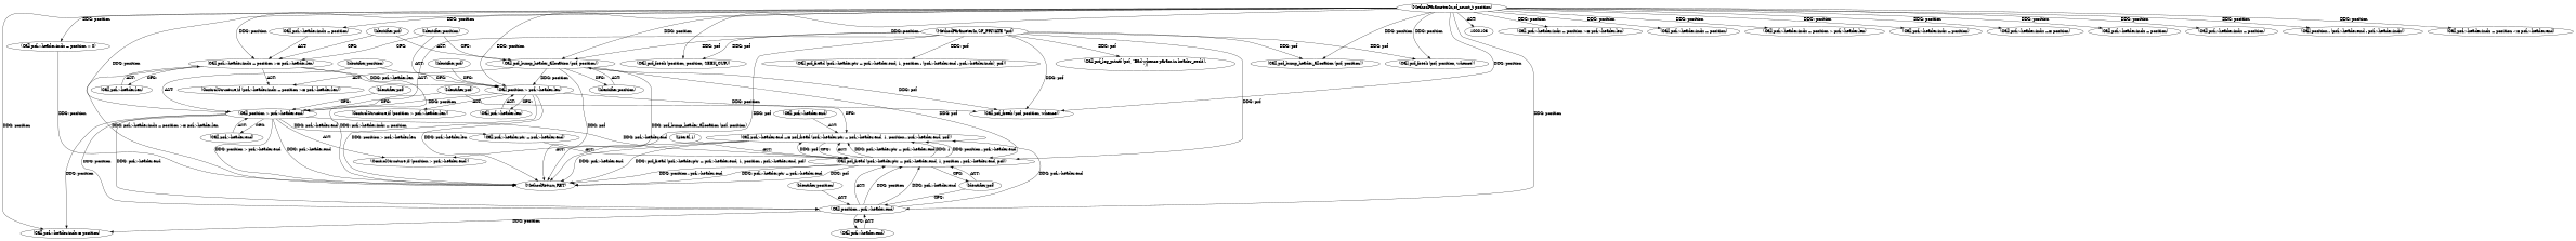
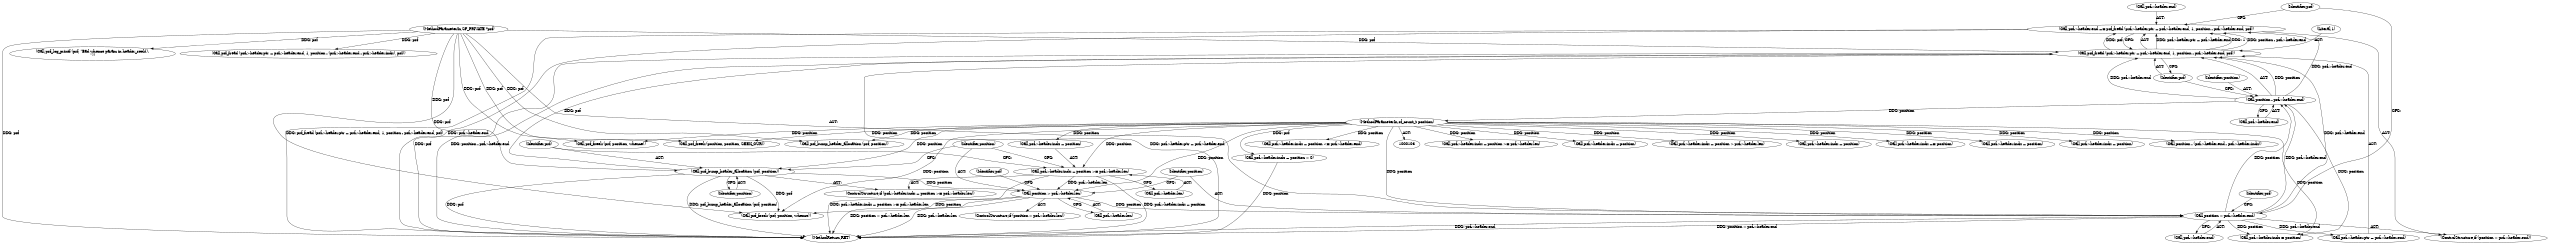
  digraph {
    n1 [label="(Call,psf->header.end += psf_fread (psf->header.ptr + psf->header.end, 1, position - psf->header.end, psf))"]
    n2 [label="(Call,psf_fread (psf->header.ptr + psf->header.end, 1, position - psf->header.end, psf))"]
    n3 [label="(ControlStructure,if (position > psf->header.end))"]
    n4 [label="(MethodReturn,RET)"]
    n5 [label="(Identifier,psf)"]
    n6 [label="(Call,position - psf->header.end)"]
    n7 [label="(Call,position > psf->header.end)"]
    n8 [label="(Call,psf->header.end)"]
    n9 [label="(Call,psf->header.indx = position)"]
    n10 [label="(Call,psf->header.ptr + psf->header.end)"]
    n11 [label="(Call,psf->header.end)"]
    n12 [label="(Call,position > psf->header.len)"]
    n13 [label="(Call,psf_fseek (psf, position, whence))"]
    n14 [label="(ControlStructure,if (position > psf->header.len))"]
    n15 [label="(Call,psf->header.len)"]
    n16 [label="(Call,psf_bump_header_allocation (psf, position))"]
    n17 [label="(Identifier,position)"]
    n18 [label="(ControlStructure,if (psf->header.indx + position >= psf->header.len))"]
    n19 [label="(MethodParameterIn,SF_PRIVATE *psf)"]
    n20 [label="(Call,psf_log_printf (psf, \"Bad whence param in header_seek().\n\"))"]
    n21 [label="(Call,psf_fread (psf->header.ptr + psf->header.end, 1, position - (psf->header.end - psf->header.indx), psf))"]
    n22 [label="(Call,psf_fseek (psf, position, whence))"]
    n23 [label="(Call,psf_fseek (position, position, SEEK_CUR))"]
    n24 [label="(Call,psf_bump_header_allocation (psf, position))"]
    n25 [label="(MethodParameterIn,sf_count_t position)"]
    1000103
    n27 [label="(Call,psf->header.indx + position >= psf->header.len)"]
    n28 [label="(Call,psf->header.indx + position >= psf->header.len)"]
    n29 [label="(Call,psf->header.indx + position)"]
    n30 [label="(Call,psf->header.indx + position > psf->header.len)"]
    n31 [label="(Call,psf->header.indx + position < 0)"]
    n32 [label="(Call,psf->header.indx + position)"]
    n33 [label="(Call,psf->header.indx += position)"]
    n34 [label="(Call,psf->header.indx + position)"]
    n35 [label="(Call,psf->header.indx + position)"]
    n36 [label="(Call,position - (psf->header.end - psf->header.indx))"]
    n37 [label="(Call,psf->header.indx + position)"]
    n38 [label="(Call,psf->header.indx + position <= psf->header.end)"]
    n39 [label="(Call,psf->header.len)"]
    n40 [label="(Identifier,psf)"]
    n41 [label="(Identifier,position)"]
    n42 [label="(Literal,1)"]
    n43 [label="(Identifier,position)"]
    n44 [label="(Identifier,psf)"]
    n45 [label="(Identifier,psf)"]
    n46 [label="(Call,psf->header.end)"]
    n47 [label="(Identifier,position)"]
    n48 [label="(Identifier,psf)"]
    n1 -> n2 [label="CFG: "]
    n1 -> n3 [label="AST: "]
    n1 -> n4 [label="DDG: psf_fread (psf->header.ptr + psf->header.end, 1, position - psf->header.end, psf)"]
    n1 -> n4 [label="DDG: psf->header.end"]
    n2 -> n1 [label="AST: "]
    n2 -> n1 [label="DDG: psf->header.ptr + psf->header.end"]
    n2 -> n1 [label="DDG: 1"]
    n2 -> n1 [label="DDG: position - psf->header.end"]
    n2 -> n1 [label="DDG: psf"]
    n2 -> n4 [label="DDG: psf->header.ptr + psf->header.end"]
    n2 -> n4 [label="DDG: psf"]
    n2 -> n4 [label="DDG: position - psf->header.end"]
    n2 -> n5 [label="CFG: "]
    n5 -> n2 [label="AST: "]
    n5 -> n6 [label="CFG: "]
    n6 -> n1 [label="DDG: psf->header.end"]
    n6 -> n2 [label="AST: "]
    n6 -> n2 [label="DDG: position"]
    n6 -> n2 [label="DDG: psf->header.end"]
    n6 -> n9 [label="DDG: position"]
    n6 -> n11 [label="CFG: "]
    n7 -> n2 [label="DDG: psf->header.end"]
    n7 -> n3 [label="AST: "]
    n7 -> n4 [label="DDG: position > psf->header.end"]
    n7 -> n4 [label="DDG: psf->header.end"]
    n7 -> n6 [label="DDG: position"]
    n7 -> n6 [label="DDG: psf->header.end"]
    n7 -> n8 [label="CFG: "]
    n7 -> n9 [label="DDG: position"]
    n7 -> n10 [label="DDG: psf->header.end"]
    n8 -> n7 [label="AST: "]
    n10 -> n2 [label="AST: "]
    n11 -> n6 [label="AST: "]
    n12 -> n4 [label="DDG: position > psf->header.len"]
    n12 -> n4 [label="DDG: psf->header.len"]
    n12 -> n7 [label="DDG: position"]
    n12 -> n13 [label="DDG: position"]
    n12 -> n14 [label="AST: "]
    n12 -> n15 [label="CFG: "]
    n15 -> n12 [label="AST: "]
    n16 -> n2 [label="DDG: psf"]
    n16 -> n4 [label="DDG: psf_bump_header_allocation (psf, position)"]
    n16 -> n4 [label="DDG: psf"]
    n16 -> n12 [label="DDG: position"]
    n16 -> n13 [label="DDG: psf"]
    n16 -> n17 [label="CFG: "]
    n16 -> n18 [label="AST: "]
    n17 -> n16 [label="AST: "]
    n19 -> n2 [label="DDG: psf"]
    n19 -> n4 [label="DDG: psf"]
    n19 -> n7 [label="AST: "]
    n19 -> n13 [label="DDG: psf"]
    n19 -> n16 [label="DDG: psf"]
    n19 -> n20 [label="DDG: psf"]
    n19 -> n21 [label="DDG: psf"]
    n19 -> n22 [label="DDG: psf"]
    n19 -> n23 [label="DDG: psf"]
    n19 -> n24 [label="DDG: psf"]
-   n25 -> n6 [label="DDG: position"]
+   n6 -> n25 [label="DDG: position"]
    n25 -> n7 [label="DDG: position"]
    n25 -> n9 [label="DDG: position"]
    n25 -> n12 [label="DDG: position"]
    n25 -> n13 [label="DDG: position"]
    n25 -> n16 [label="DDG: position"]
    n25 -> n22 [label="DDG: position"]
    n25 -> n23 [label="DDG: position"]
    n25 -> n24 [label="DDG: position"]
    n25 -> 1000103 [label="AST: "]
    n25 -> n27 [label="DDG: position"]
    n25 -> n28 [label="DDG: position"]
    n25 -> n29 [label="DDG: position"]
    n25 -> n30 [label="DDG: position"]
-   n25 -> n31 [label="DDG: position"]
+   n25 -> n31 [label="DDG: psf"]
    n25 -> n32 [label="DDG: position"]
    n25 -> n33 [label="DDG: position"]
    n25 -> n34 [label="DDG: position"]
    n25 -> n35 [label="DDG: position"]
    n25 -> n36 [label="DDG: position"]
    n25 -> n37 [label="DDG: position"]
    n25 -> n38 [label="DDG: position"]
    n27 -> n4 [label="DDG: psf->header.indx + position >= psf->header.len"]
    n27 -> n4 [label="DDG: psf->header.indx + position"]
    n27 -> n12 [label="DDG: psf->header.len"]
    n27 -> n18 [label="AST: "]
    n27 -> n39 [label="CFG: "]
    n31 -> n4 [label="DDG: position"]
    n37 -> n27 [label="AST: "]
    n39 -> n27 [label="AST: "]
    n40 -> n12 [label="CFG: "]
    n41 -> n6 [label="AST: "]
    n42 -> n2 [label="AST: "]
    n43 -> n12 [label="AST: "]
    n43 -> n16 [label="CFG: "]
    n43 -> n27 [label="CFG: "]
    n44 -> n16 [label="AST: "]
    n44 -> n27 [label="CFG: "]
    n45 -> n7 [label="CFG: "]
    n46 -> n1 [label="AST: "]
    n47 -> n7 [label="AST: "]
    n47 -> n12 [label="CFG: "]
    n48 -> n1 [label="CFG: "]
    n48 -> n7 [label="CFG: "]
  }
